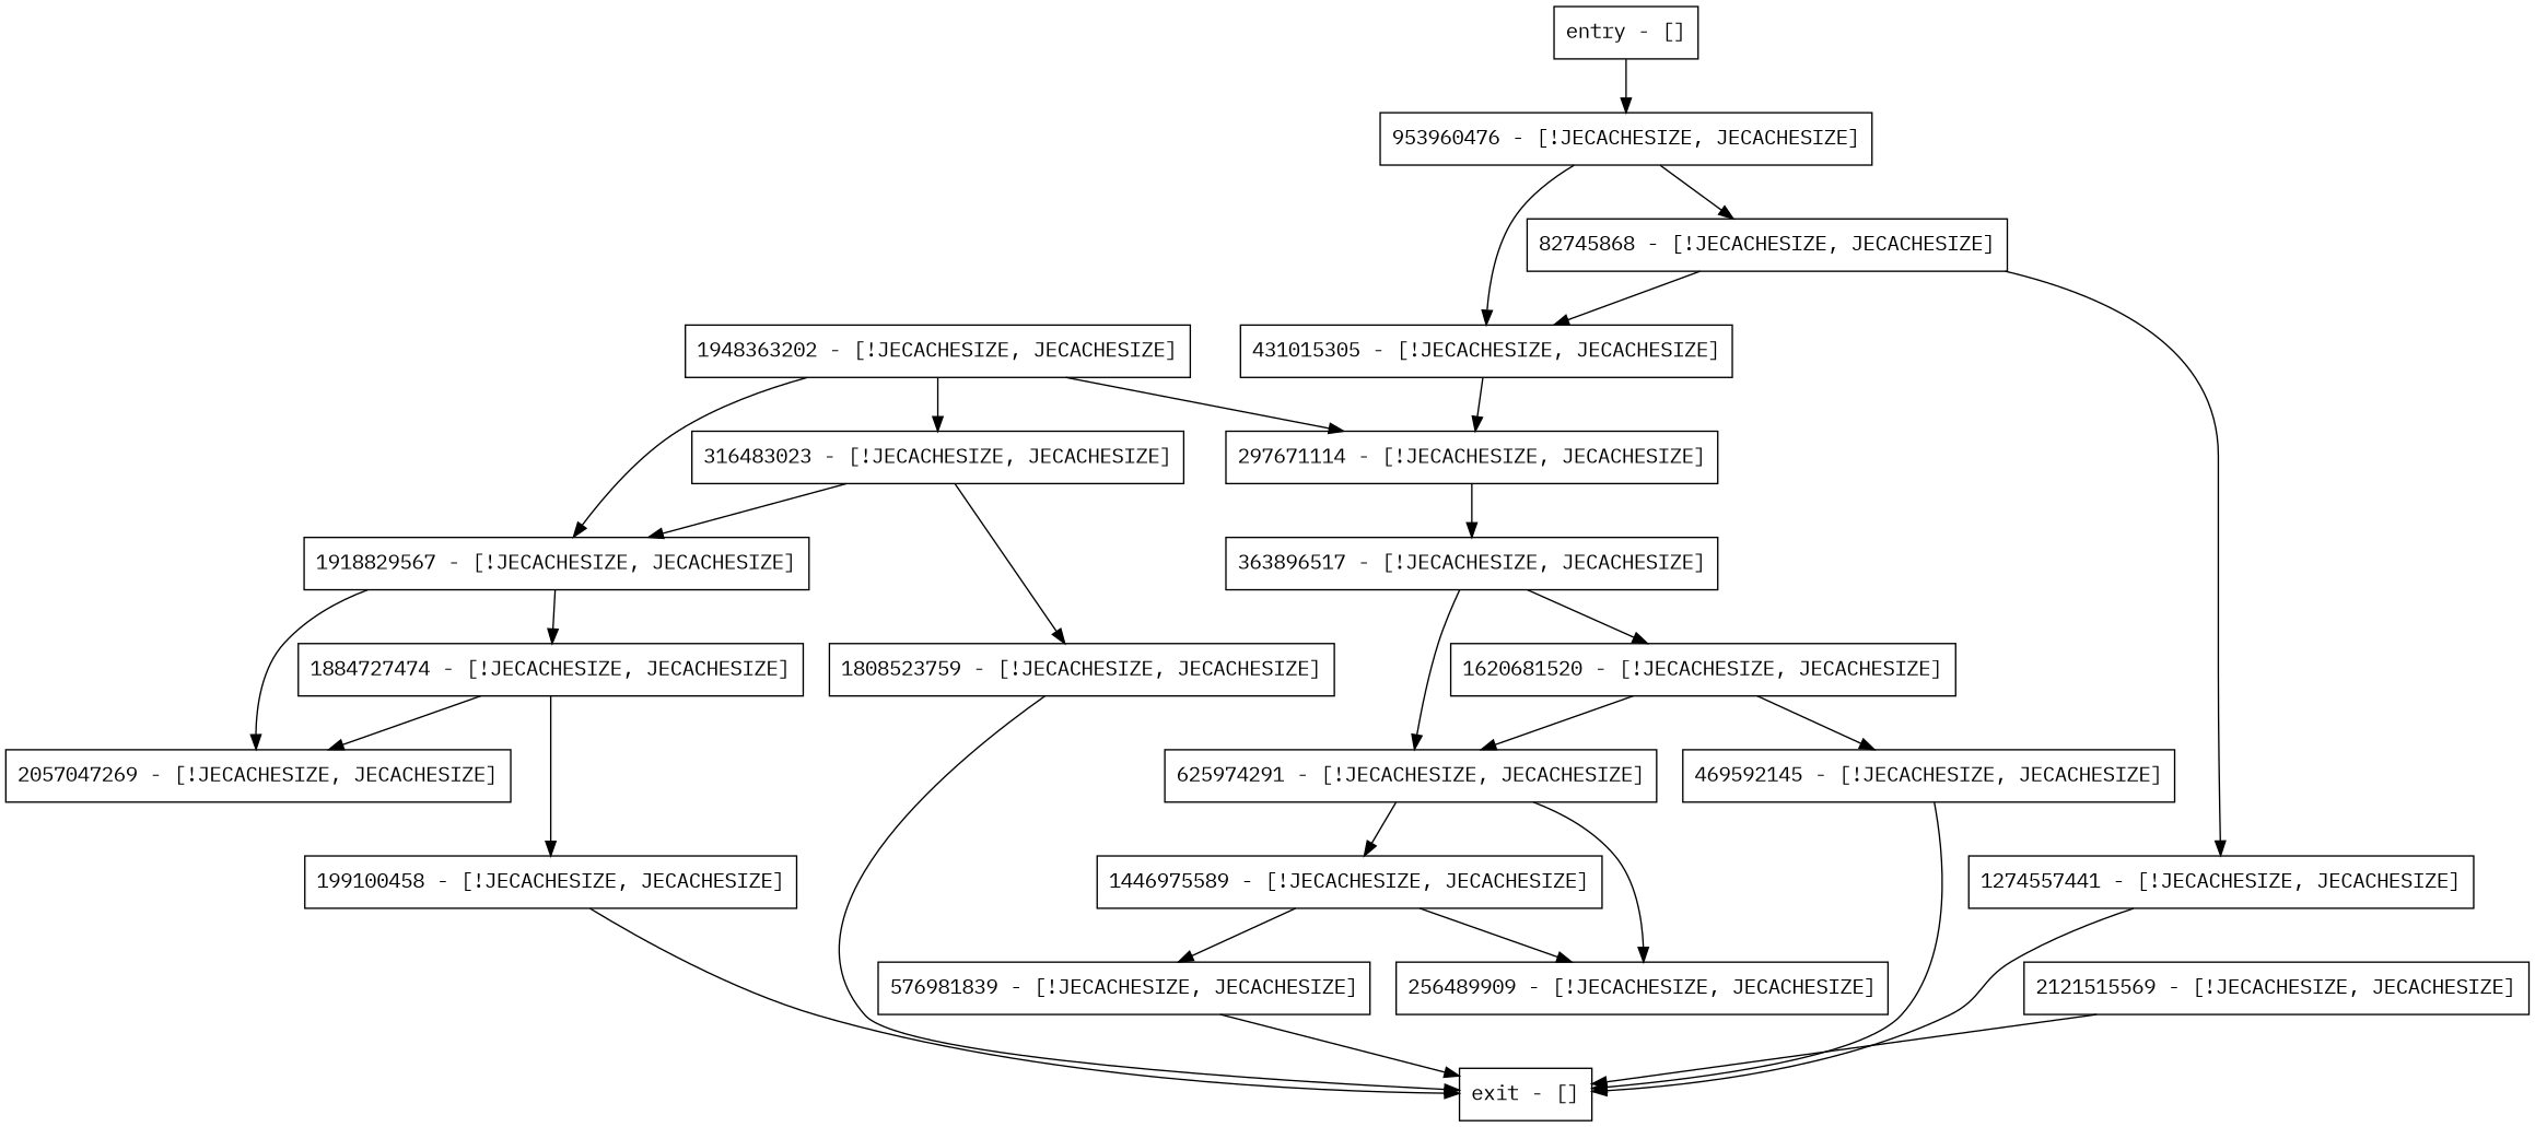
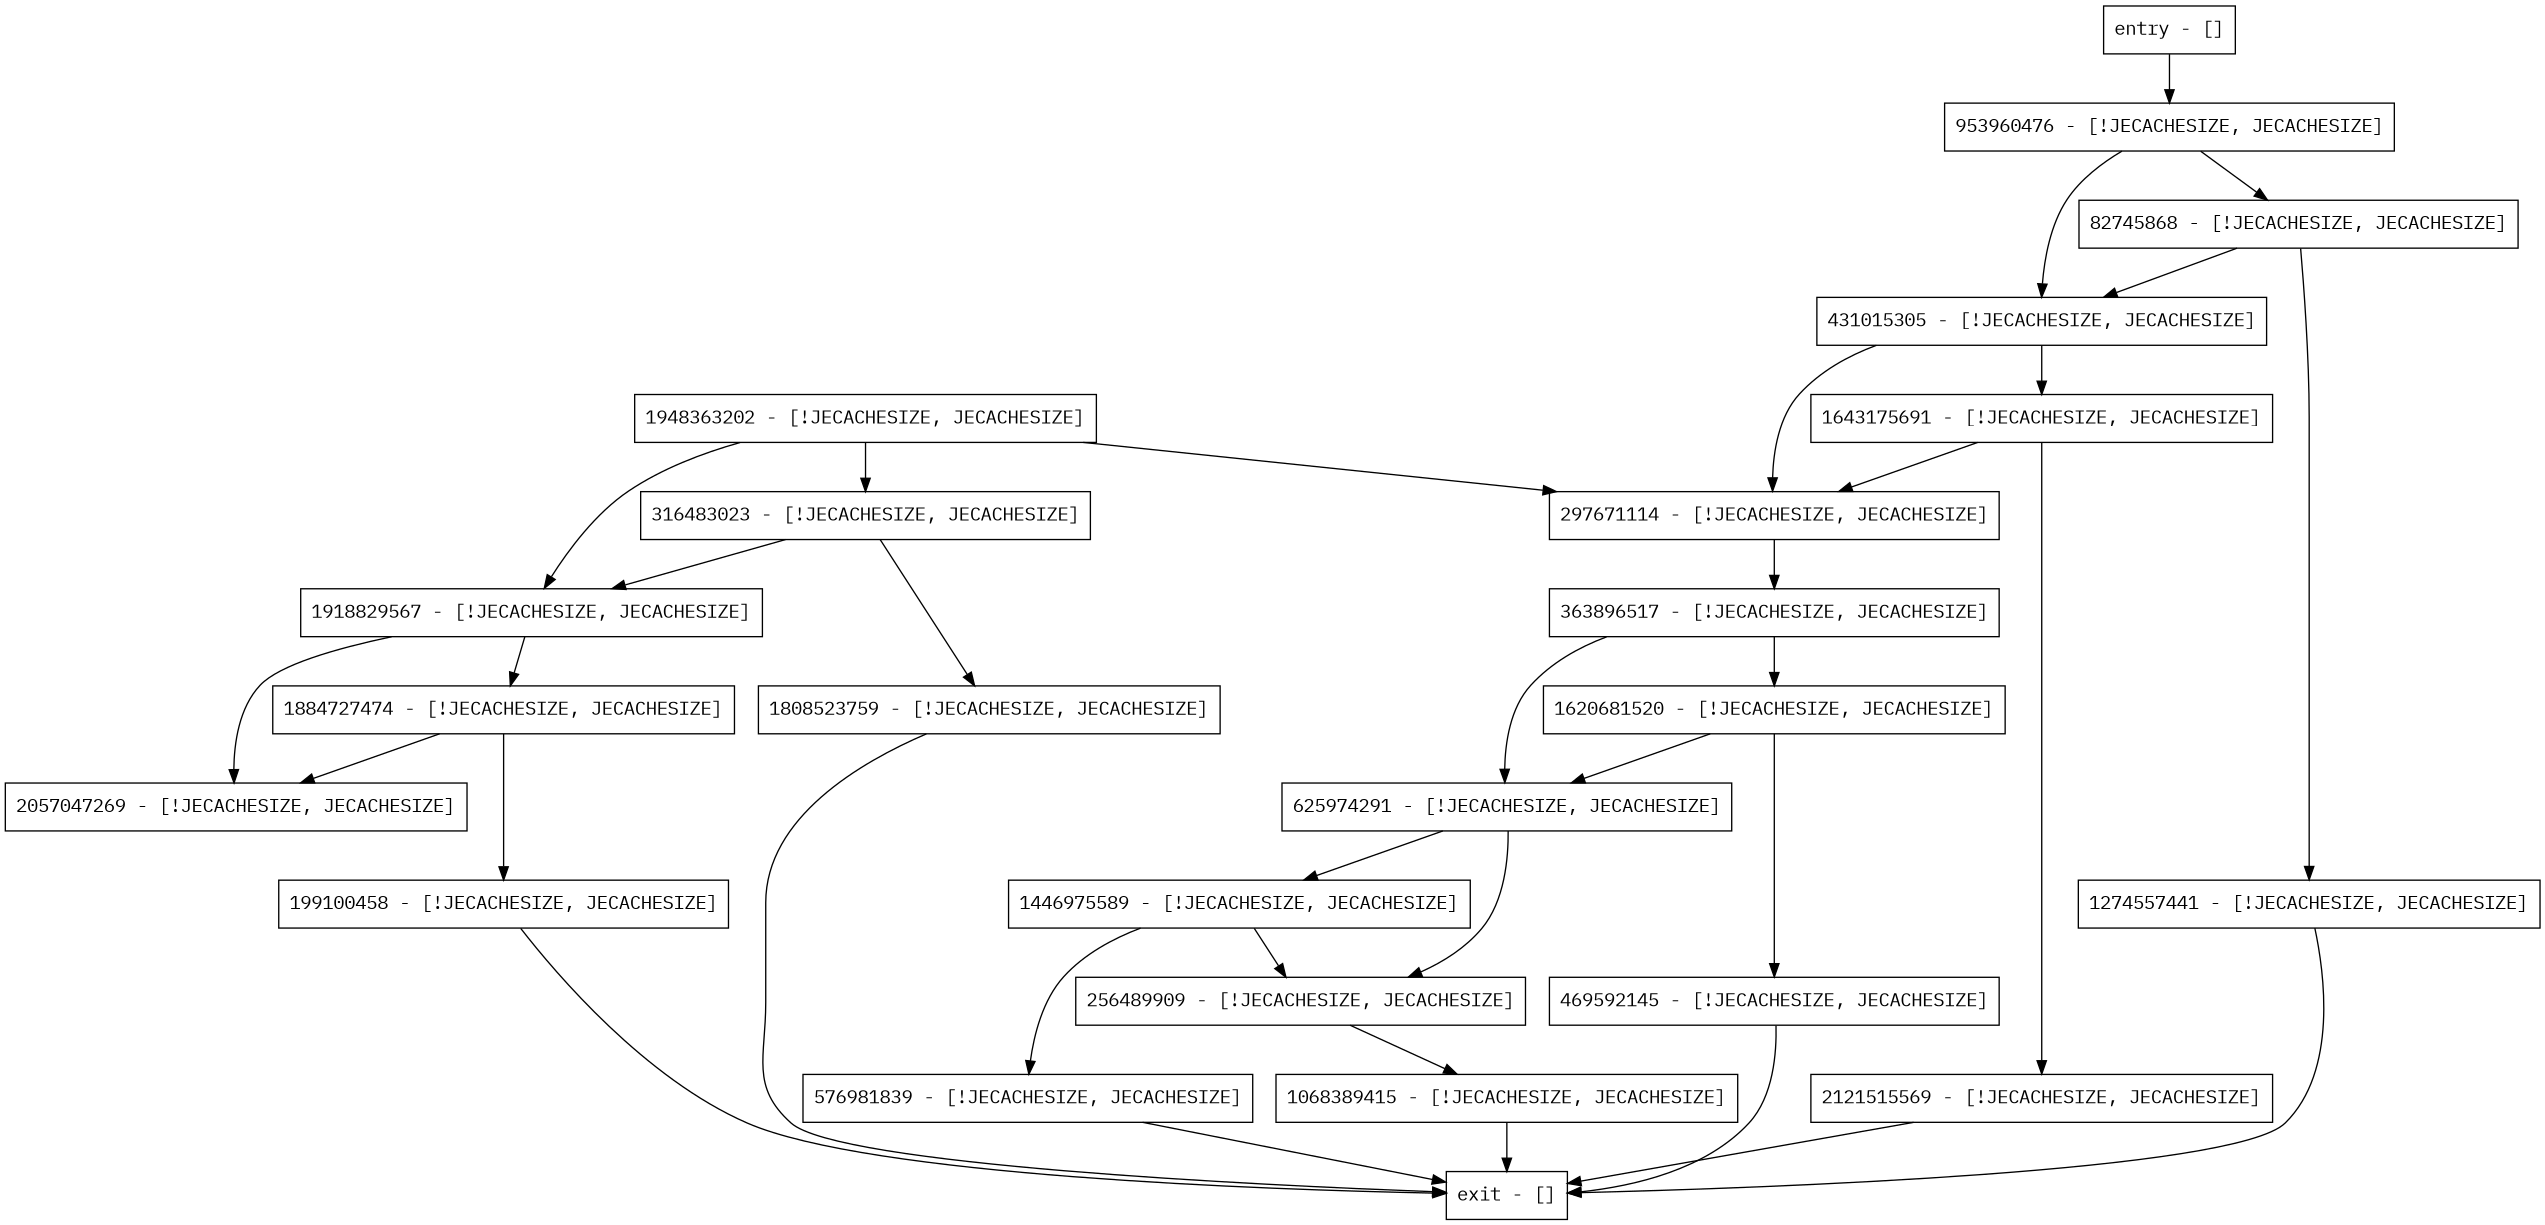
  digraph {
    fontname="IBM Plex Mono"
    node [fontname="IBM Plex Mono" shape=record]
    edge [fontname="IBM Plex Mono"]
    n1 [label="199100458 - [!JECACHESIZE, JECACHESIZE]"]
    n2 [label="exit - []"]
    n3 [label="1446975589 - [!JECACHESIZE, JECACHESIZE]"]
    n4 [label="576981839 - [!JECACHESIZE, JECACHESIZE]"]
    n5 [label="256489909 - [!JECACHESIZE, JECACHESIZE]"]
+   n6 [label="1068389415 - [!JECACHESIZE, JECACHESIZE]"]
    n7 [label="2121515569 - [!JECACHESIZE, JECACHESIZE]"]
    n8 [label="1918829567 - [!JECACHESIZE, JECACHESIZE]"]
    n9 [label="2057047269 - [!JECACHESIZE, JECACHESIZE]"]
    n10 [label="1884727474 - [!JECACHESIZE, JECACHESIZE]"]
    n11 [label="1948363202 - [!JECACHESIZE, JECACHESIZE]"]
    n12 [label="316483023 - [!JECACHESIZE, JECACHESIZE]"]
    n13 [label="297671114 - [!JECACHESIZE, JECACHESIZE]"]
    n14 [label="1808523759 - [!JECACHESIZE, JECACHESIZE]"]
    n15 [label="469592145 - [!JECACHESIZE, JECACHESIZE]"]
+   n16 [label="1643175691 - [!JECACHESIZE, JECACHESIZE]"]
    n17 [label="363896517 - [!JECACHESIZE, JECACHESIZE]"]
    n18 [label="625974291 - [!JECACHESIZE, JECACHESIZE]"]
    n19 [label="953960476 - [!JECACHESIZE, JECACHESIZE]"]
    n20 [label="431015305 - [!JECACHESIZE, JECACHESIZE]"]
    n21 [label="82745868 - [!JECACHESIZE, JECACHESIZE]"]
    n22 [label="1274557441 - [!JECACHESIZE, JECACHESIZE]"]
    n23 [label="1620681520 - [!JECACHESIZE, JECACHESIZE]"]
    n24 [label="entry - []"]
    n1 -> n2
    n3 -> n4
    n3 -> n5
    n4 -> n2
+   n5 -> n6
+   n6 -> n2
    n7 -> n2
    n8 -> n9
    n8 -> n10
    n10 -> n1
    n10 -> n9
    n11 -> n8
    n11 -> n12
    n11 -> n13
    n12 -> n8
    n12 -> n14
    n13 -> n17
    n14 -> n2
    n15 -> n2
+   n16 -> n7
+   n16 -> n13
    n17 -> n18
    n17 -> n23
    n18 -> n3
    n18 -> n5
    n19 -> n20
    n19 -> n21
    n20 -> n13
+   n20 -> n16
    n21 -> n20
    n21 -> n22
    n22 -> n2
    n23 -> n15
    n23 -> n18
    n24 -> n19
  }
